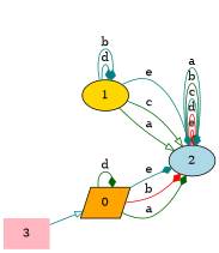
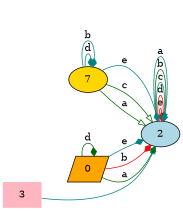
  digraph {
    rankdir=LR
    node [shape=ellipse style=filled]
    edge [arrowhead=diamond color=teal]
    n1 [fillcolor=orange label=0 shape=parallelogram]
    n2 [fillcolor=lightblue label=2]
-   n3 [fillcolor=gold label=1]
+   n3 [fillcolor=gold label=7]
    3 [fillcolor=lightpink shape=plaintext]
    n1 -> n1 [color=darkgreen label=d]
    n1 -> n2 [label=e]
    n1 -> n2 [color=red label=b]
    n1 -> n2 [color=darkgreen label=a]
    n2 -> n2 [color=red label=e]
    n2 -> n2 [color=red label=d]
    n2 -> n2 [label=c]
    n2 -> n2 [arrowhead=onormal color=darkgreen label=b]
    n2 -> n2 [label=a]
    n3 -> n2 [label=e]
    n3 -> n2 [arrowhead=onormal color=darkgreen label=c]
    n3 -> n2 [arrowhead=onormal color=darkgreen label=a]
    n3 -> n3 [label=d]
    n3 -> n3 [label=b]
-   3 -> n1 [arrowhead=onormal]
+   3 -> n2 [arrowhead=onormal]
  }
